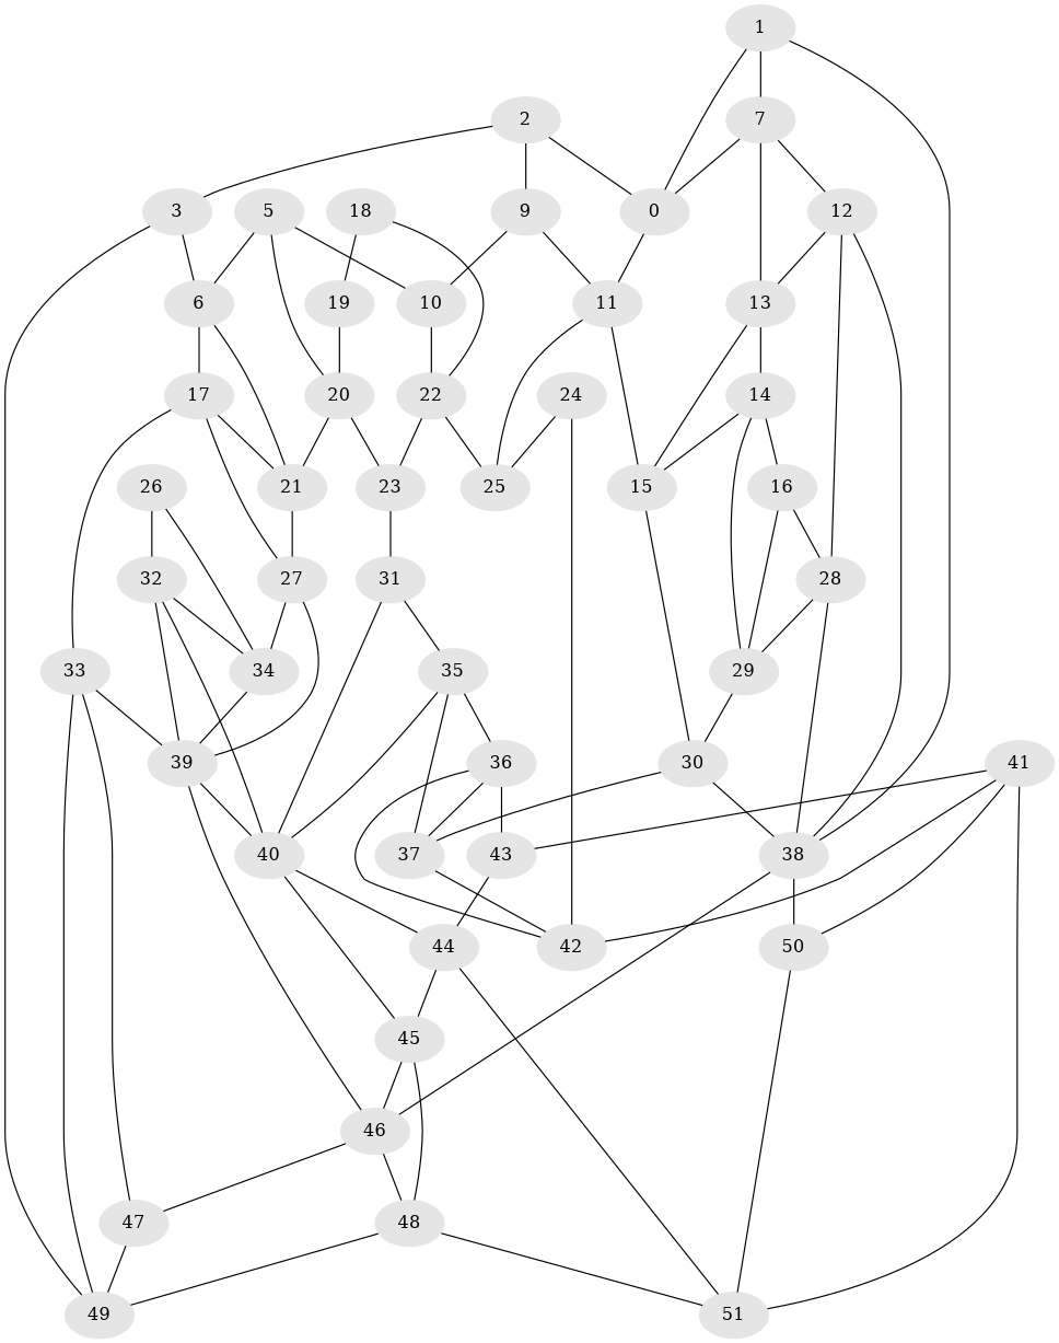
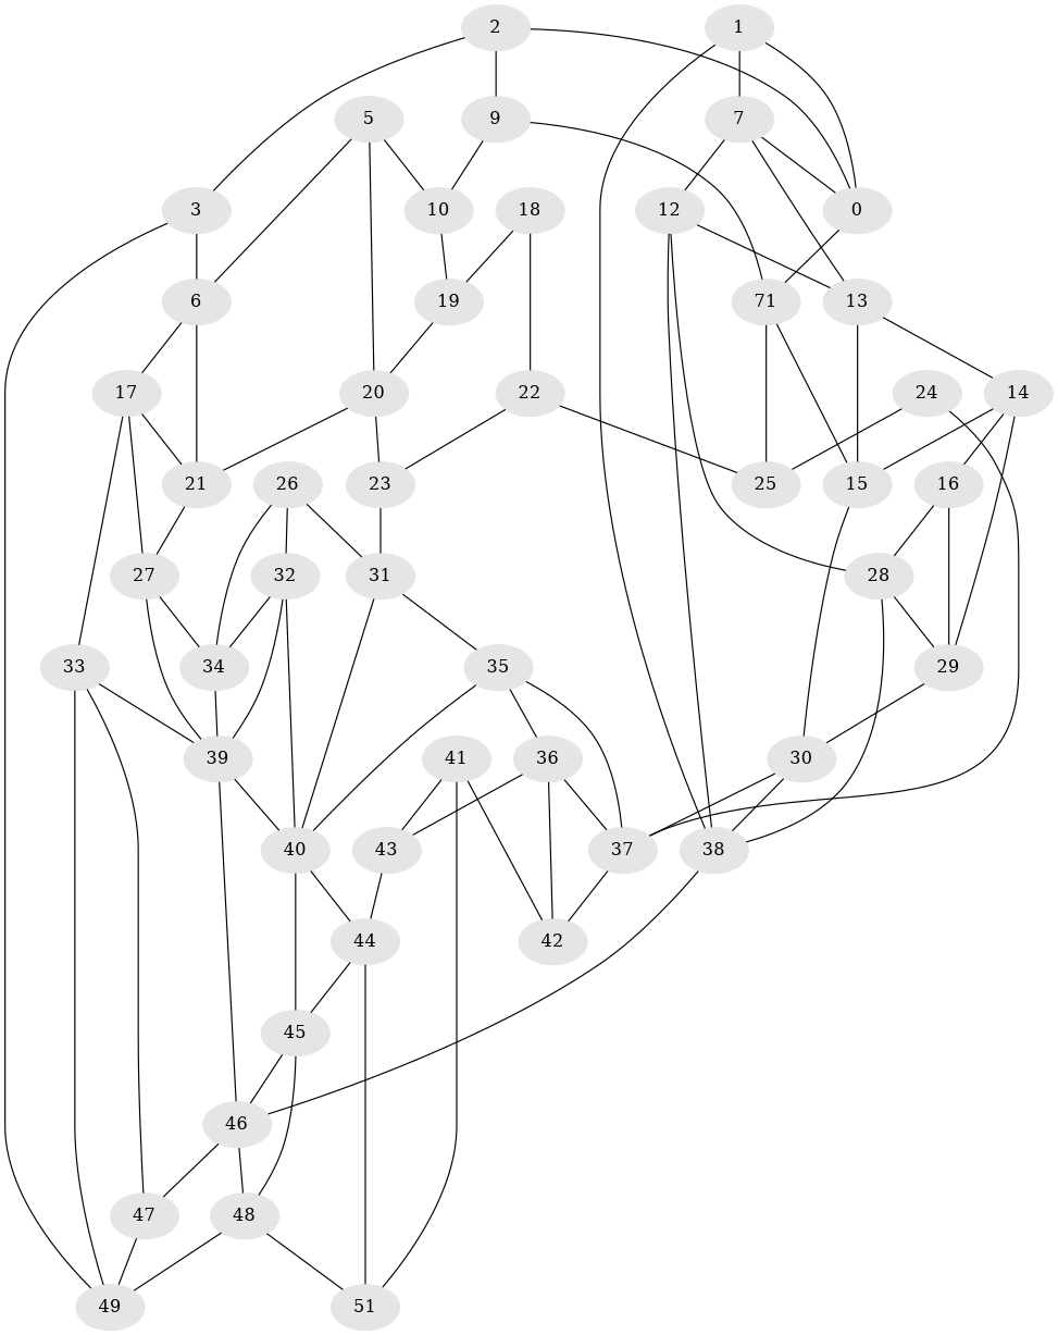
  graph {
    node [color=gray90 style=filled]
    edge [weight=1.0]
    1
    7
    n3 [label=0]
    38
    12
    13
-   11
-   50
+   11 [label=71]
    46
    2
    3
    9
    6
    49
    10
    17
    21
    19
    5
    20
    23
    27
    33
    28
    15
    14
    25
    30
    29
    16
    37
    34
    39
    47
    18
    22
    31
    35
    40
    24
    42
    26
    32
    36
    44
    45
    43
    51
    48
    41
    1 -- 7
    1 -- n3
    1 -- 38
    7 -- n3
    7 -- 12
    7 -- 13
    n3 -- 11
-   38 -- 50 [weight=2.0]
    38 -- 46 [weight=2.0]
    12 -- 38
    12 -- 13
    12 -- 28
    13 -- 15
    13 -- 14
    11 -- 15
    11 -- 25
-   50 -- 51
    46 -- 47
    46 -- 48
    2 -- n3
    2 -- 3
    2 -- 9
    3 -- 6
    3 -- 49
    9 -- 11
    9 -- 10
    6 -- 17
    6 -- 21
-   10 -- 22
+   10 -- 19
    17 -- 21
    17 -- 27
    17 -- 33
    21 -- 27
    19 -- 20
    5 -- 6
    5 -- 10
    5 -- 20
    20 -- 21
    20 -- 23
    23 -- 31
    27 -- 34
    27 -- 39
    33 -- 49
    33 -- 39
    33 -- 47
    28 -- 38
    28 -- 29
    15 -- 30
    14 -- 15
    14 -- 29
    14 -- 16
    30 -- 38
    30 -- 37
    29 -- 30
    16 -- 28
    16 -- 29
    37 -- 42
    34 -- 39
    39 -- 46
    39 -- 40
    47 -- 49
    18 -- 19 [weight=2.0]
    18 -- 22
    22 -- 23
    22 -- 25 [weight=2.0]
    31 -- 35
    31 -- 40
    35 -- 37
    35 -- 40
    35 -- 36
    40 -- 44
    40 -- 45
    24 -- 25
-   24 -- 42 [weight=2.0]
+   24 -- 37 [weight=2.0]
    26 -- 34
+   26 -- 31
    26 -- 32
    32 -- 34
    32 -- 39
    32 -- 40
    36 -- 37
    36 -- 42
    36 -- 43
    44 -- 45
    44 -- 51
    45 -- 46
    45 -- 48
    43 -- 44
    48 -- 49
    48 -- 51
-   41 -- 50
    41 -- 42
    41 -- 43
    41 -- 51
  }
